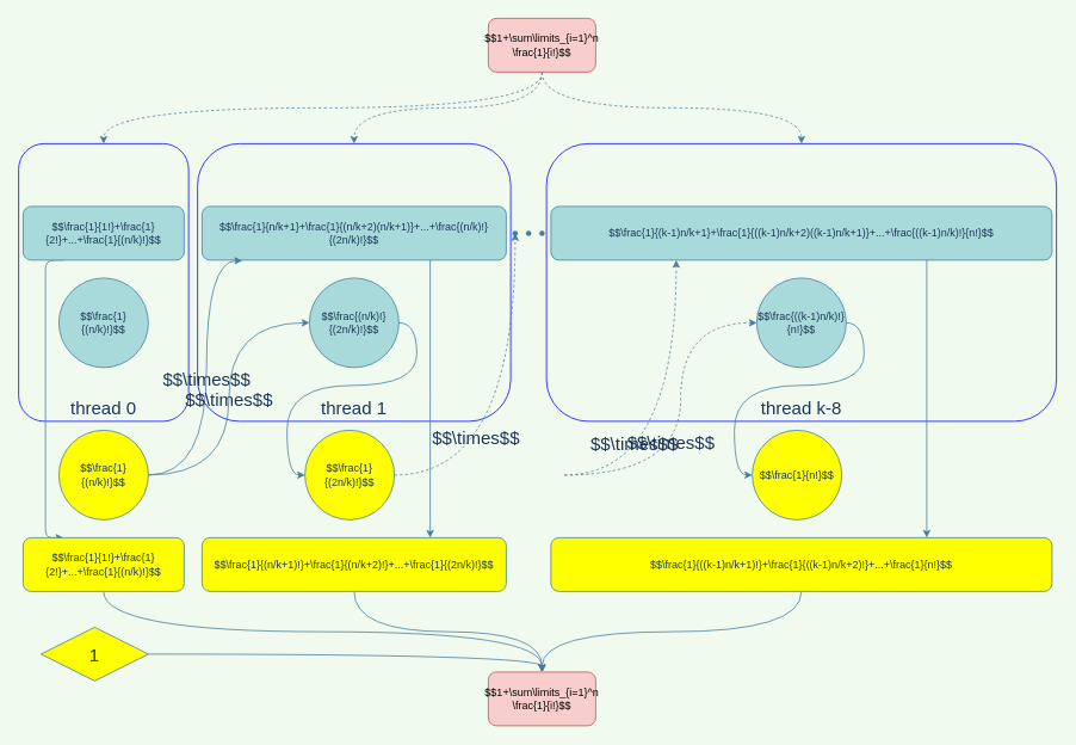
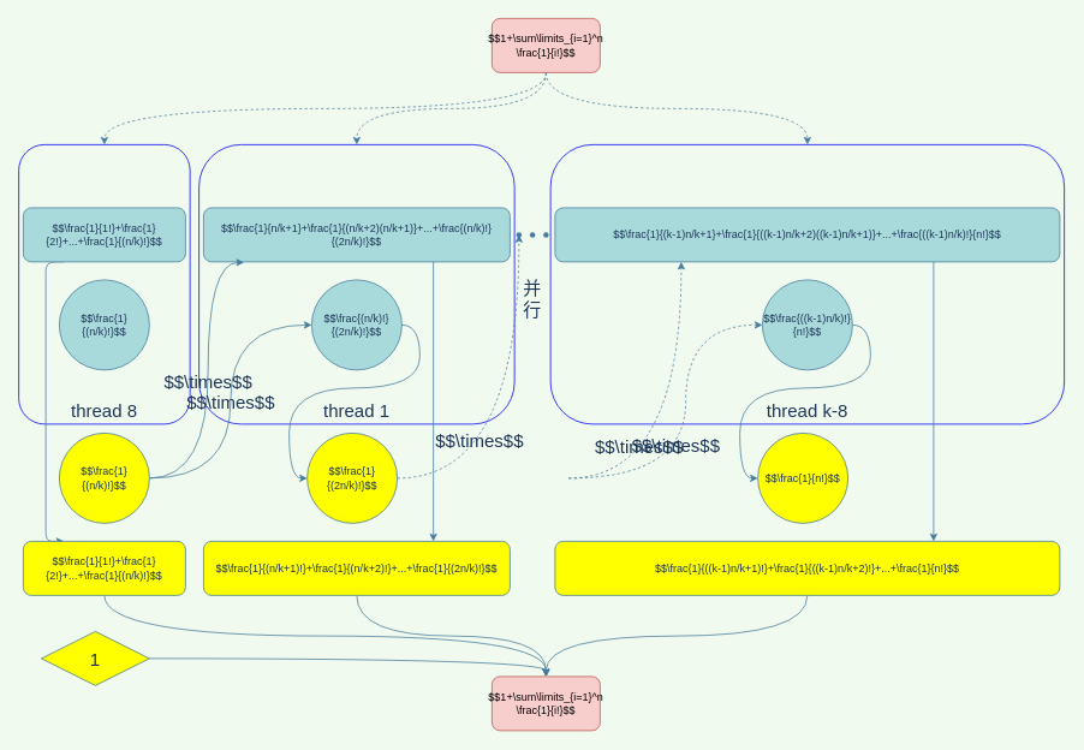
  <mxCell id="0" />
  <mxCell id="1" parent="0" />
  <mxCell id="2" value="&lt;font style=&quot;font-size: 20px&quot;&gt;thread k-8&lt;/font&gt;" style="rounded=1;whiteSpace=wrap;html=1;fillColor=none;verticalAlign=bottom;strokeColor=#0000FF;fontColor=#1D3557;" parent="1" vertex="1"><mxGeometry x="610" y="160" width="570" height="310" as="geometry" /></mxCell>
  <mxCell id="3" value="&lt;font style=&quot;font-size: 20px&quot;&gt;thread 1&lt;/font&gt;" style="rounded=1;whiteSpace=wrap;html=1;fillColor=none;verticalAlign=bottom;strokeColor=#0000FF;fontColor=#1D3557;" parent="1" vertex="1"><mxGeometry x="220" y="160" width="350" height="310" as="geometry" /></mxCell>
- <mxCell id="4" value="&lt;font style=&quot;font-size: 20px&quot;&gt;thread 0&lt;/font&gt;" style="rounded=1;whiteSpace=wrap;html=1;fillColor=none;verticalAlign=bottom;strokeColor=#0000FF;fontColor=#1D3557;" parent="1" vertex="1"><mxGeometry y="160" width="190" height="310" as="geometry" x="20" /></mxCell>
+ <mxCell id="4" value="&lt;font style=&quot;font-size: 20px&quot;&gt;thread 8&lt;/font&gt;" style="rounded=1;whiteSpace=wrap;html=1;fillColor=none;verticalAlign=bottom;strokeColor=#0000FF;fontColor=#1D3557;" parent="1" vertex="1"><mxGeometry y="160" width="190" height="310" as="geometry" x="20" /></mxCell>
  <mxCell id="5" style="edgeStyle=orthogonalEdgeStyle;curved=1;rounded=1;sketch=0;orthogonalLoop=1;jettySize=auto;html=1;exitX=0.5;exitY=1;exitDx=0;exitDy=0;dashed=1;labelBackgroundColor=none;fontSize=20;fontColor=#1D3557;strokeColor=#457B9D;fillColor=#A8DADC;" parent="1" source="8" target="4" edge="1"><mxGeometry relative="1" as="geometry" /></mxCell>
  <mxCell id="6" style="edgeStyle=orthogonalEdgeStyle;curved=1;rounded=1;sketch=0;orthogonalLoop=1;jettySize=auto;html=1;exitX=0.5;exitY=1;exitDx=0;exitDy=0;dashed=1;labelBackgroundColor=none;fontSize=20;fontColor=#1D3557;strokeColor=#457B9D;fillColor=#A8DADC;" parent="1" source="8" target="3" edge="1"><mxGeometry relative="1" as="geometry" /></mxCell>
  <mxCell id="7" style="edgeStyle=orthogonalEdgeStyle;curved=1;rounded=1;sketch=0;orthogonalLoop=1;jettySize=auto;html=1;exitX=0.5;exitY=1;exitDx=0;exitDy=0;dashed=1;labelBackgroundColor=none;fontSize=20;fontColor=#1D3557;strokeColor=#457B9D;fillColor=#A8DADC;" parent="1" source="8" target="2" edge="1"><mxGeometry relative="1" as="geometry" /></mxCell>
  <mxCell id="8" value="$$1+\sum\limits_{i=1}^n \frac{1}{i!}$$" style="rounded=1;whiteSpace=wrap;html=1;fillColor=#f8cecc;strokeColor=#b85450;" parent="1" vertex="1"><mxGeometry x="545" y="20" width="120" height="60" as="geometry" /></mxCell>
  <mxCell id="9" style="edgeStyle=orthogonalEdgeStyle;curved=0;rounded=1;sketch=0;orthogonalLoop=1;jettySize=auto;html=1;exitX=0.25;exitY=1;exitDx=0;exitDy=0;entryX=0.25;entryY=0;entryDx=0;entryDy=0;fontColor=#1D3557;strokeColor=#457B9D;fillColor=#A8DADC;" parent="1" source="10" target="31" edge="1"><mxGeometry relative="1" as="geometry"><Array as="points"><mxPoint x="50" y="290" /><mxPoint x="50" y="600" /></Array></mxGeometry></mxCell>
  <mxCell id="10" value="$$\frac{1}{1!}+\frac{1}{2!}+...+\frac{1}{(n/k)!}$$" style="rounded=1;whiteSpace=wrap;html=1;fillColor=#A8DADC;strokeColor=#457B9D;fontColor=#1D3557;" parent="1" vertex="1"><mxGeometry x="25" y="230" width="180" height="60" as="geometry" /></mxCell>
  <mxCell id="11" style="edgeStyle=orthogonalEdgeStyle;curved=1;rounded=0;orthogonalLoop=1;jettySize=auto;html=1;exitX=0.75;exitY=1;exitDx=0;exitDy=0;fontSize=20;labelBackgroundColor=#F1FAEE;strokeColor=#457B9D;fontColor=#1D3557;" parent="1" source="12" edge="1"><mxGeometry relative="1" as="geometry"><mxPoint x="480" y="600" as="targetPoint" /></mxGeometry></mxCell>
  <mxCell id="12" value="$$\frac{1}{n/k+1}+\frac{1}{(n/k+2)(n/k+1)}+...+\frac{(n/k)!}{(2n/k)!}$$" style="rounded=1;whiteSpace=wrap;html=1;fillColor=#A8DADC;strokeColor=#457B9D;fontColor=#1D3557;" parent="1" vertex="1"><mxGeometry x="225" y="230" width="340" height="60" as="geometry" /></mxCell>
  <mxCell id="13" value="" style="shape=waypoint;sketch=0;fillStyle=solid;size=6;pointerEvents=1;points=[];fillColor=none;resizable=0;rotatable=0;perimeter=centerPerimeter;snapToPoint=1;strokeColor=#457B9D;fontColor=#1D3557;" parent="1" vertex="1"><mxGeometry x="555" y="240" width="40" height="40" as="geometry" /></mxCell>
  <mxCell id="14" value="" style="shape=waypoint;sketch=0;fillStyle=solid;size=6;pointerEvents=1;points=[];fillColor=none;resizable=0;rotatable=0;perimeter=centerPerimeter;snapToPoint=1;strokeColor=#457B9D;fontColor=#1D3557;" parent="1" vertex="1"><mxGeometry x="570" y="240" width="40" height="40" as="geometry" /></mxCell>
  <mxCell id="15" value="" style="shape=waypoint;sketch=0;fillStyle=solid;size=6;pointerEvents=1;points=[];fillColor=none;resizable=0;rotatable=0;perimeter=centerPerimeter;snapToPoint=1;strokeColor=#457B9D;fontColor=#1D3557;" parent="1" vertex="1"><mxGeometry x="585" y="240" width="40" height="40" as="geometry" /></mxCell>
  <mxCell id="16" style="edgeStyle=orthogonalEdgeStyle;curved=0;rounded=1;sketch=0;orthogonalLoop=1;jettySize=auto;html=1;exitX=0.75;exitY=1;exitDx=0;exitDy=0;entryX=0.75;entryY=0;entryDx=0;entryDy=0;fontColor=#1D3557;strokeColor=#457B9D;fillColor=#A8DADC;" parent="1" source="19" target="39" edge="1"><mxGeometry relative="1" as="geometry" /></mxCell>
  <mxCell id="17" style="edgeStyle=orthogonalEdgeStyle;curved=1;rounded=1;sketch=0;orthogonalLoop=1;jettySize=auto;html=1;fontColor=#1D3557;strokeColor=#457B9D;fillColor=#A8DADC;dashed=1;entryX=0.25;entryY=1;entryDx=0;entryDy=0;" parent="1" target="19" edge="1"><mxGeometry relative="1" as="geometry"><mxPoint x="630" y="530" as="sourcePoint" /><Array as="points"><mxPoint x="755" y="530" /></Array></mxGeometry></mxCell>
  <mxCell id="18" value="&lt;font style=&quot;font-size: 20px&quot;&gt;$$\times$$&lt;/font&gt;" style="edgeLabel;html=1;align=center;verticalAlign=middle;resizable=0;points=[];fontColor=#1D3557;labelBackgroundColor=none;" parent="17" vertex="1" connectable="0"><mxGeometry x="-0.58" y="37" relative="1" as="geometry"><mxPoint as="offset" /></mxGeometry></mxCell>
  <mxCell id="19" value="$$\frac{1}{(k-1)n/k+1}+\frac{1}{((k-1)n/k+2)((k-1)n/k+1)}+...+\frac{((k-1)n/k)!}{n!}$$" style="rounded=1;whiteSpace=wrap;html=1;fillColor=#A8DADC;strokeColor=#457B9D;fontColor=#1D3557;" parent="1" vertex="1"><mxGeometry x="615" y="230" width="560" height="60" as="geometry" /></mxCell>
  <mxCell id="20" value="$$\frac{1}{(n/k)!}$$" style="ellipse;whiteSpace=wrap;html=1;aspect=fixed;fillColor=#A8DADC;strokeColor=#457B9D;fontColor=#1D3557;" parent="1" vertex="1"><mxGeometry x="65" y="310" width="100" height="100" as="geometry" /></mxCell>
  <mxCell id="21" style="edgeStyle=orthogonalEdgeStyle;curved=1;rounded=0;orthogonalLoop=1;jettySize=auto;html=1;exitX=1;exitY=0.5;exitDx=0;exitDy=0;entryX=0;entryY=0.5;entryDx=0;entryDy=0;fontSize=20;labelBackgroundColor=#F1FAEE;strokeColor=#457B9D;fontColor=#1D3557;" parent="1" source="22" target="34" edge="1"><mxGeometry relative="1" as="geometry"><Array as="points"><mxPoint x="465" y="360" /><mxPoint x="465" y="430" /><mxPoint x="320" y="430" /><mxPoint x="320" y="530" /></Array></mxGeometry></mxCell>
  <mxCell id="22" value="$$\frac{(n/k)!}{(2n/k)!}$$" style="ellipse;whiteSpace=wrap;html=1;aspect=fixed;fillColor=#A8DADC;strokeColor=#457B9D;fontColor=#1D3557;" parent="1" vertex="1"><mxGeometry x="345" y="310" width="100" height="100" as="geometry" /></mxCell>
  <mxCell id="23" style="edgeStyle=orthogonalEdgeStyle;curved=1;rounded=1;sketch=0;orthogonalLoop=1;jettySize=auto;html=1;exitX=1;exitY=0.5;exitDx=0;exitDy=0;entryX=0;entryY=0.5;entryDx=0;entryDy=0;labelBackgroundColor=none;fontSize=20;fontColor=#1D3557;strokeColor=#457B9D;fillColor=#A8DADC;" parent="1" source="26" target="37" edge="1"><mxGeometry relative="1" as="geometry"><Array as="points"><mxPoint x="965" y="360" /><mxPoint x="965" y="430" /><mxPoint x="820" y="430" /><mxPoint x="820" y="530" /></Array></mxGeometry></mxCell>
  <mxCell id="24" style="edgeStyle=orthogonalEdgeStyle;curved=1;rounded=1;sketch=0;orthogonalLoop=1;jettySize=auto;html=1;exitX=0;exitY=0.5;exitDx=0;exitDy=0;labelBackgroundColor=none;fontSize=20;fontColor=#1D3557;strokeColor=#457B9D;fillColor=#A8DADC;dashed=1;entryX=0;entryY=0.5;entryDx=0;entryDy=0;" parent="1" target="26" edge="1"><mxGeometry relative="1" as="geometry"><mxPoint x="630" y="530" as="sourcePoint" /><Array as="points"><mxPoint x="760" y="530" /><mxPoint x="760" y="360" /></Array></mxGeometry></mxCell>
  <mxCell id="25" value="$$\times$$" style="edgeLabel;html=1;align=center;verticalAlign=middle;resizable=0;points=[];fontSize=20;fontColor=#1D3557;labelBackgroundColor=none;" parent="24" vertex="1" connectable="0"><mxGeometry x="-0.126" y="12" relative="1" as="geometry"><mxPoint as="offset" /></mxGeometry></mxCell>
  <mxCell id="26" value="$$\frac{((k-1)n/k)!}{n!}$$" style="ellipse;whiteSpace=wrap;html=1;aspect=fixed;fillColor=#A8DADC;strokeColor=#457B9D;fontColor=#1D3557;" parent="1" vertex="1"><mxGeometry x="845" y="310" width="100" height="100" as="geometry" /></mxCell>
  <mxCell id="27" value="$$\times$$" style="edgeStyle=orthogonalEdgeStyle;rounded=0;orthogonalLoop=1;jettySize=auto;html=1;exitX=1;exitY=0.5;exitDx=0;exitDy=0;entryX=0.132;entryY=1.011;entryDx=0;entryDy=0;entryPerimeter=0;fontSize=20;curved=1;labelBackgroundColor=none;strokeColor=#457B9D;fontColor=#1D3557;" parent="1" source="29" target="12" edge="1"><mxGeometry relative="1" as="geometry"><Array as="points"><mxPoint x="230" y="530" /><mxPoint x="230" y="291" /></Array></mxGeometry></mxCell>
  <mxCell id="28" value="$$\times$$" style="edgeStyle=orthogonalEdgeStyle;curved=1;rounded=0;orthogonalLoop=1;jettySize=auto;html=1;exitX=1;exitY=0.5;exitDx=0;exitDy=0;entryX=0;entryY=0.5;entryDx=0;entryDy=0;fontSize=20;labelBackgroundColor=none;strokeColor=#457B9D;fontColor=#1D3557;" parent="1" source="29" target="22" edge="1"><mxGeometry relative="1" as="geometry" /></mxCell>
  <mxCell id="29" value="$$\frac{1}{(n/k)!}$$" style="ellipse;whiteSpace=wrap;html=1;aspect=fixed;fillColor=#FFFF00;strokeColor=#457B9D;fontColor=#1D3557;" parent="1" vertex="1"><mxGeometry x="65" y="480" width="100" height="100" as="geometry" /></mxCell>
  <mxCell id="30" style="edgeStyle=orthogonalEdgeStyle;curved=1;rounded=1;sketch=0;orthogonalLoop=1;jettySize=auto;html=1;exitX=0.5;exitY=1;exitDx=0;exitDy=0;labelBackgroundColor=none;fontSize=20;fontColor=#1D3557;strokeColor=#457B9D;fillColor=#A8DADC;" parent="1" source="31" target="40" edge="1"><mxGeometry relative="1" as="geometry" /></mxCell>
  <mxCell id="31" value="$$\frac{1}{1!}+\frac{1}{2!}+...+\frac{1}{(n/k)!}$$" style="rounded=1;whiteSpace=wrap;html=1;fillColor=#FFFF00;strokeColor=#457B9D;fontColor=#1D3557;" parent="1" vertex="1"><mxGeometry x="25" y="600" width="180" height="60" as="geometry" /></mxCell>
  <mxCell id="32" style="edgeStyle=orthogonalEdgeStyle;curved=1;rounded=1;sketch=0;orthogonalLoop=1;jettySize=auto;html=1;exitX=1;exitY=0.5;exitDx=0;exitDy=0;dashed=1;labelBackgroundColor=none;fontSize=20;fontColor=#1D3557;strokeColor=#457B9D;fillColor=#A8DADC;" parent="1" source="34" target="13" edge="1"><mxGeometry relative="1" as="geometry" /></mxCell>
  <mxCell id="33" value="$$\times$$" style="edgeLabel;html=1;align=center;verticalAlign=middle;resizable=0;points=[];fontSize=20;fontColor=#1D3557;labelBackgroundColor=none;" parent="32" vertex="1" connectable="0"><mxGeometry x="-0.556" y="43" relative="1" as="geometry"><mxPoint as="offset" /></mxGeometry></mxCell>
  <mxCell id="34" value="$$\frac{1}{(2n/k)!}$$" style="ellipse;whiteSpace=wrap;html=1;aspect=fixed;fillColor=#FFFF00;strokeColor=#457B9D;fontColor=#1D3557;" parent="1" vertex="1"><mxGeometry x="340" y="480" width="100" height="100" as="geometry" /></mxCell>
  <mxCell id="35" style="edgeStyle=orthogonalEdgeStyle;curved=1;rounded=1;sketch=0;orthogonalLoop=1;jettySize=auto;html=1;exitX=0.5;exitY=1;exitDx=0;exitDy=0;labelBackgroundColor=none;fontSize=20;fontColor=#1D3557;strokeColor=#457B9D;fillColor=#A8DADC;" parent="1" source="36" target="40" edge="1"><mxGeometry relative="1" as="geometry" /></mxCell>
  <mxCell id="36" value="$$\frac{1}{(n/k+1)!}+\frac{1}{(n/k+2)!}+...+\frac{1}{(2n/k)!}$$" style="rounded=1;whiteSpace=wrap;html=1;fillColor=#FFFF00;strokeColor=#457B9D;fontColor=#1D3557;" parent="1" vertex="1"><mxGeometry x="225" y="600" width="340" height="60" as="geometry" /></mxCell>
  <mxCell id="37" value="$$\frac{1}{n!}$$" style="ellipse;whiteSpace=wrap;html=1;aspect=fixed;fillColor=#FFFF00;strokeColor=#457B9D;fontColor=#1D3557;" parent="1" vertex="1"><mxGeometry x="840" y="480" width="100" height="100" as="geometry" /></mxCell>
  <mxCell id="38" style="edgeStyle=orthogonalEdgeStyle;curved=1;rounded=1;sketch=0;orthogonalLoop=1;jettySize=auto;html=1;exitX=0.5;exitY=1;exitDx=0;exitDy=0;labelBackgroundColor=none;fontSize=20;fontColor=#1D3557;strokeColor=#457B9D;fillColor=#A8DADC;" parent="1" source="39" target="40" edge="1"><mxGeometry relative="1" as="geometry" /></mxCell>
  <mxCell id="39" value="$$\frac{1}{((k-1)n/k+1)!}+\frac{1}{((k-1)n/k+2)!}+...+\frac{1}{n!}$$" style="rounded=1;whiteSpace=wrap;html=1;fillColor=#FFFF00;strokeColor=#457B9D;fontColor=#1D3557;" parent="1" vertex="1"><mxGeometry x="615" y="600" width="560" height="60" as="geometry" /></mxCell>
  <mxCell id="40" value="$$1+\sum\limits_{i=1}^n \frac{1}{i!}$$" style="rounded=1;whiteSpace=wrap;html=1;fillColor=#f8cecc;strokeColor=#b85450;" parent="1" vertex="1"><mxGeometry x="545" y="750" width="120" height="60" as="geometry" /></mxCell>
  <mxCell id="41" style="edgeStyle=orthogonalEdgeStyle;curved=1;rounded=1;sketch=0;orthogonalLoop=1;jettySize=auto;html=1;exitX=1;exitY=0.5;exitDx=0;exitDy=0;labelBackgroundColor=none;fontSize=20;fontColor=#1D3557;strokeColor=#457B9D;fillColor=#A8DADC;entryX=0.5;entryY=0;entryDx=0;entryDy=0;" parent="1" source="42" target="40" edge="1"><mxGeometry relative="1" as="geometry" /></mxCell>
  <mxCell id="42" value="1" style="rhombus;whiteSpace=wrap;html=1;labelBackgroundColor=none;sketch=0;fontSize=20;fontColor=#1D3557;strokeColor=#457B9D;fillColor=#FFFF00;" parent="1" vertex="1"><mxGeometry x="45" y="700" width="120" height="60" as="geometry" /></mxCell>
+ <mxCell id="43" value="并行" style="text;html=1;strokeColor=none;fillColor=none;align=center;verticalAlign=middle;whiteSpace=wrap;rounded=0;labelBackgroundColor=none;sketch=0;fontSize=20;fontColor=#1D3557;horizontal=1;" parent="1" vertex="1"><mxGeometry x="575" y="300" width="30" height="60" as="geometry" /></mxCell>
